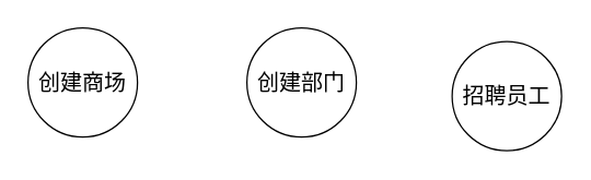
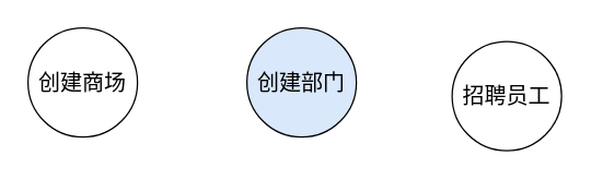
  <mxCell id="0" />
  <mxCell id="1" parent="0" />
  <mxCell id="2" value="创建商场" style="ellipse;whiteSpace=wrap;html=1;aspect=fixed;fontSize=16;" vertex="1" parent="1"><mxGeometry x="20" y="20" width="80" height="80" as="geometry" /></mxCell>
- <mxCell id="3" value="创建部门" style="ellipse;whiteSpace=wrap;html=1;aspect=fixed;fontSize=16;" vertex="1" parent="1"><mxGeometry x="180" y="20" width="80" height="80" as="geometry" /></mxCell>
+ <mxCell id="3" value="创建部门" style="ellipse;whiteSpace=wrap;html=1;aspect=fixed;fontSize=16;fillColor=#dae8fc;" vertex="1" parent="1"><mxGeometry x="180" y="20" width="80" height="80" as="geometry" /></mxCell>
  <mxCell id="4" value="招聘员工" style="ellipse;whiteSpace=wrap;html=1;aspect=fixed;fontSize=16;" vertex="1" parent="1"><mxGeometry x="330" y="30" width="80" height="80" as="geometry" /></mxCell>
